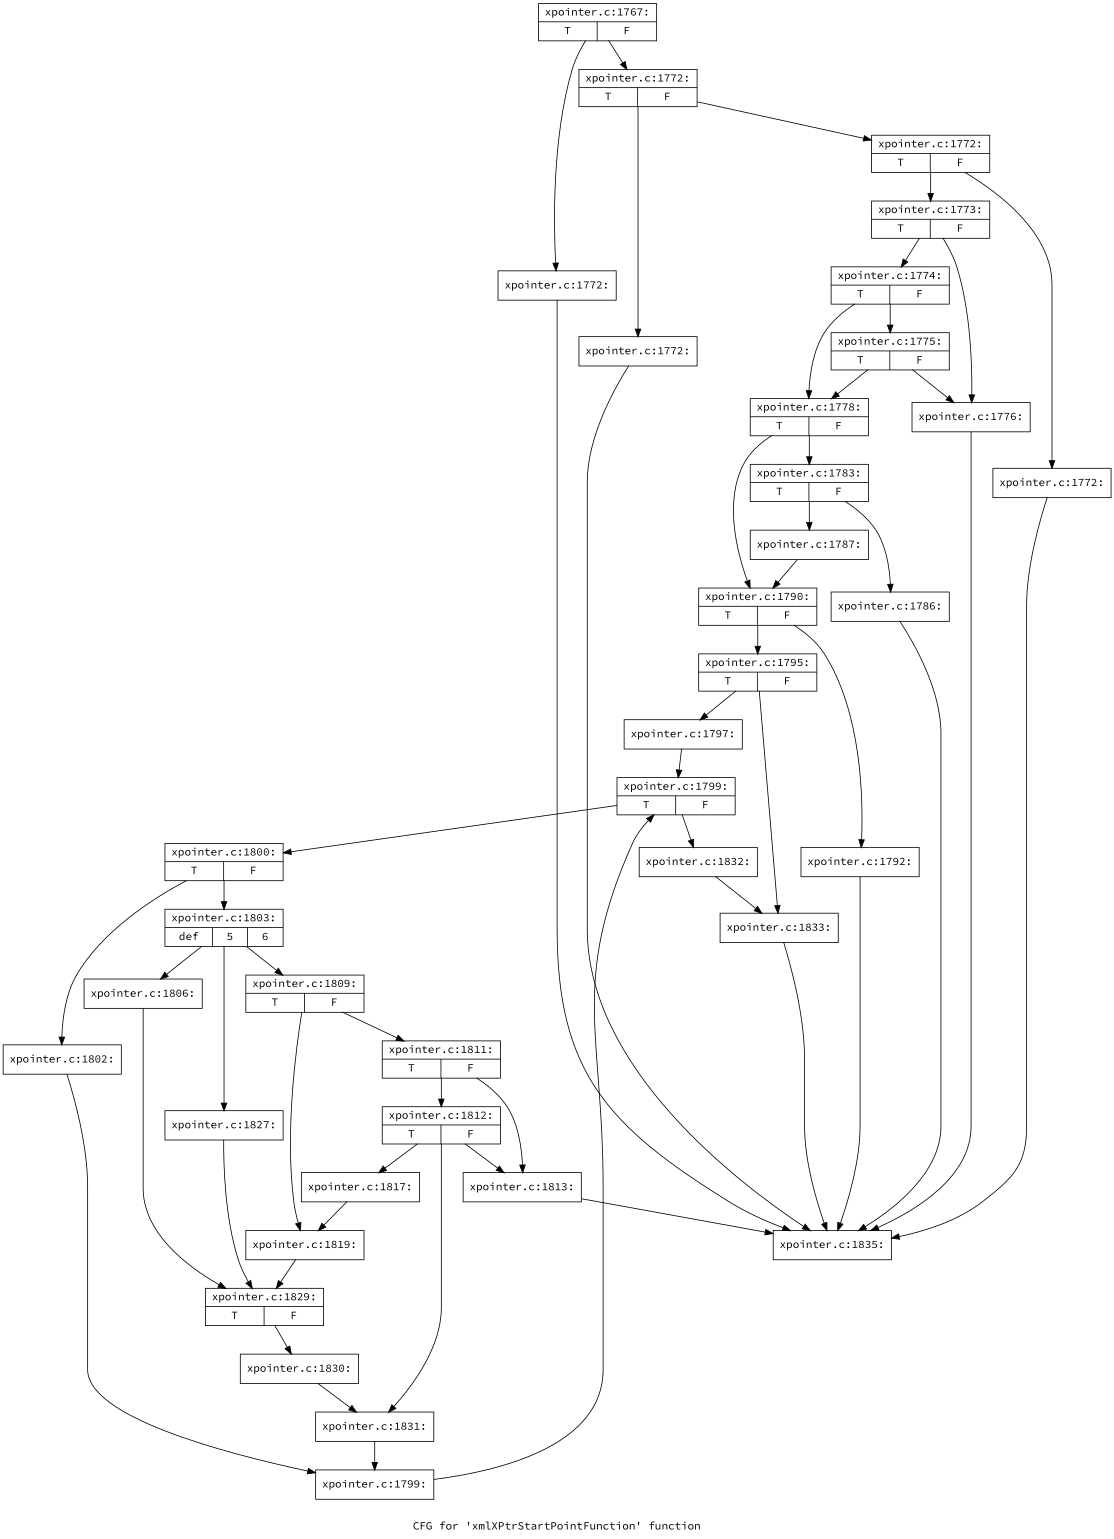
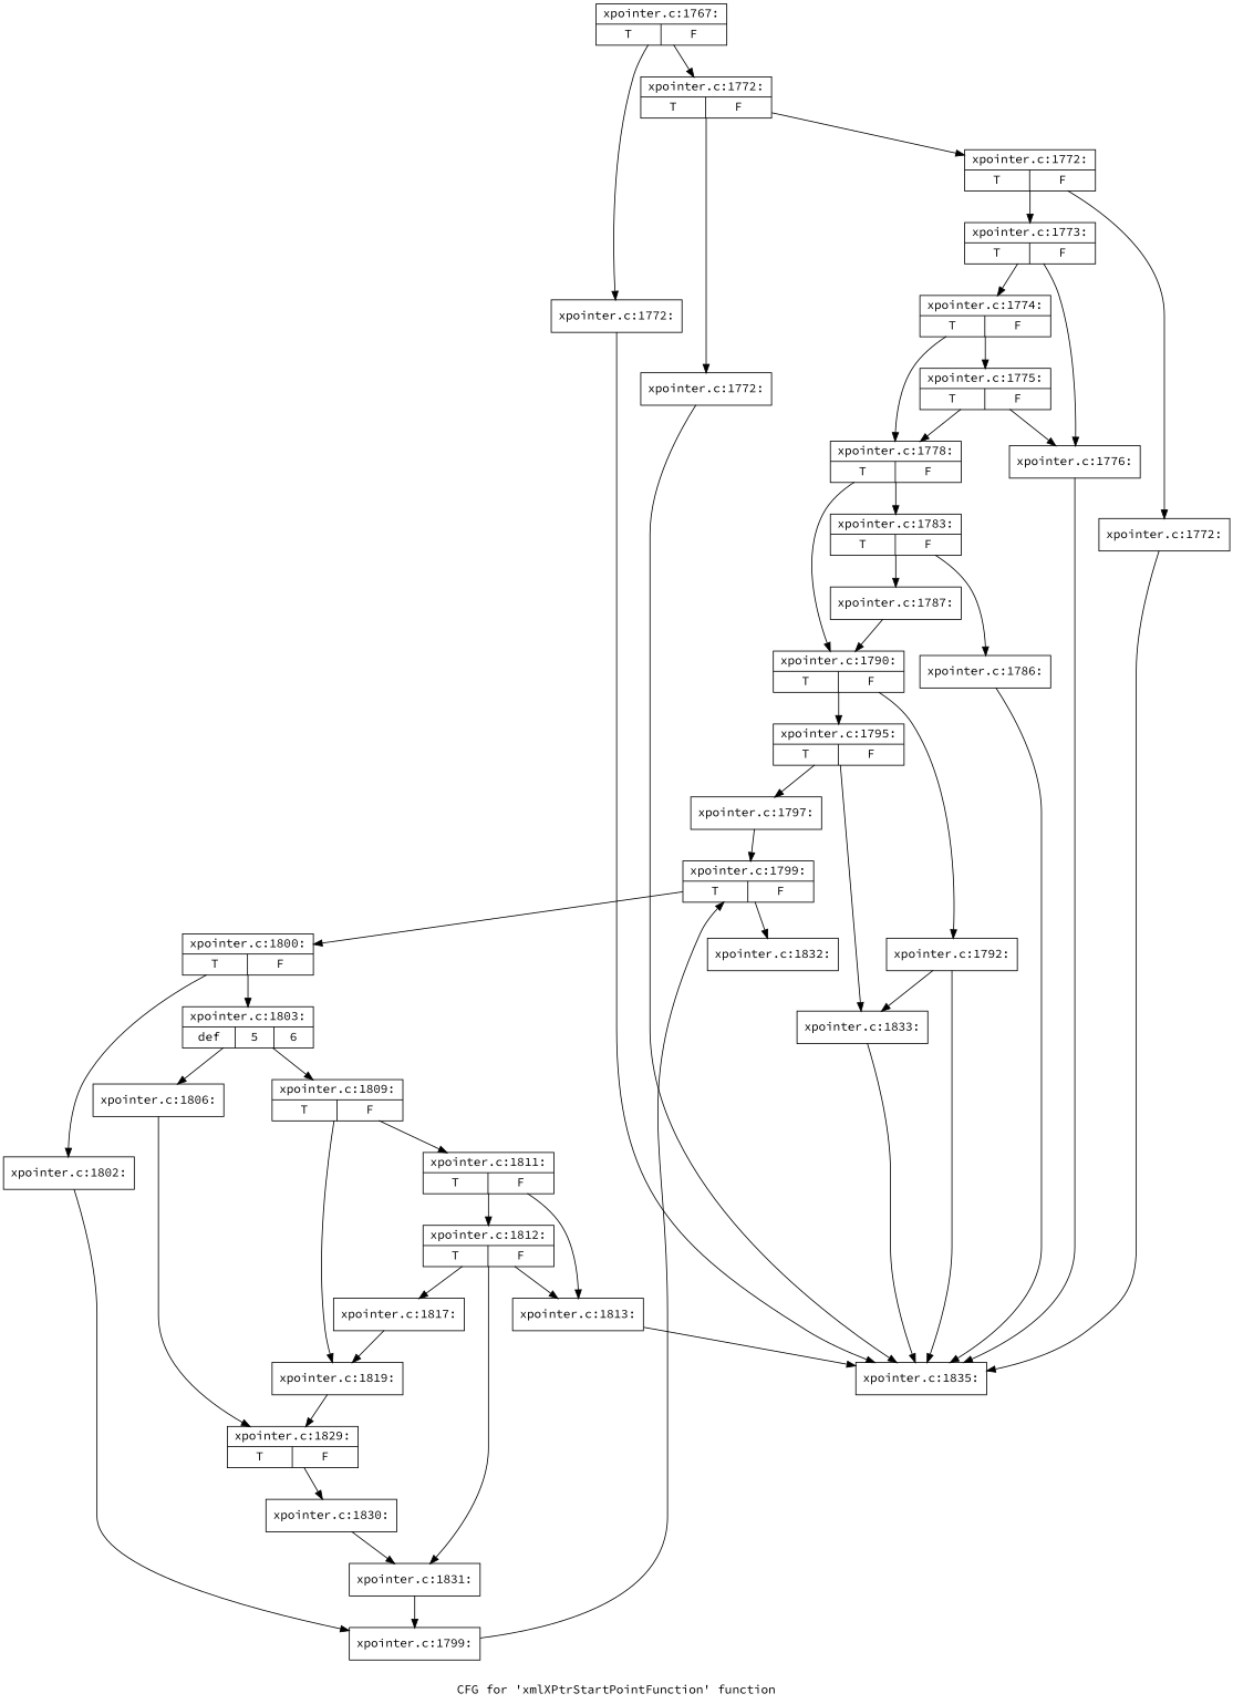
  digraph {
    fontname="Source Code Pro"
    label="CFG for 'xmlXPtrStartPointFunction' function"
    node [fontname="Source Code Pro" shape=record]
    edge [fontname="Source Code Pro"]
    n1 [label="{xpointer.c:1767:|{<s0>T|<s1>F}}"]
    n2 [label="{xpointer.c:1772:}"]
    n3 [label="{xpointer.c:1772:|{<s0>T|<s1>F}}"]
    n4 [label="{xpointer.c:1835:}"]
    n5 [label="{xpointer.c:1772:}"]
    n6 [label="{xpointer.c:1772:|{<s0>T|<s1>F}}"]
    n7 [label="{xpointer.c:1772:}"]
    n8 [label="{xpointer.c:1773:|{<s0>T|<s1>F}}"]
    n9 [label="{xpointer.c:1776:}"]
    n10 [label="{xpointer.c:1774:|{<s0>T|<s1>F}}"]
    n11 [label="{xpointer.c:1775:|{<s0>T|<s1>F}}"]
    n12 [label="{xpointer.c:1778:|{<s0>T|<s1>F}}"]
    n13 [label="{xpointer.c:1783:|{<s0>T|<s1>F}}"]
    n14 [label="{xpointer.c:1790:|{<s0>T|<s1>F}}"]
    n15 [label="{xpointer.c:1786:}"]
    n16 [label="{xpointer.c:1787:}"]
    n17 [label="{xpointer.c:1792:}"]
    n18 [label="{xpointer.c:1795:|{<s0>T|<s1>F}}"]
    n19 [label="{xpointer.c:1797:}"]
    n20 [label="{xpointer.c:1833:}"]
    n21 [label="{xpointer.c:1799:|{<s0>T|<s1>F}}"]
    n22 [label="{xpointer.c:1800:|{<s0>T|<s1>F}}"]
    n23 [label="{xpointer.c:1832:}"]
    n24 [label="{xpointer.c:1802:}"]
    n25 [label="{xpointer.c:1803:|{<s0>def|<s1>5|<s2>6}}"]
    n26 [label="{xpointer.c:1799:}"]
-   n27 [label="{xpointer.c:1827:}"]
    n28 [label="{xpointer.c:1806:}"]
    n29 [label="{xpointer.c:1809:|{<s0>T|<s1>F}}"]
    n30 [label="{xpointer.c:1829:|{<s0>T|<s1>F}}"]
    n31 [label="{xpointer.c:1811:|{<s0>T|<s1>F}}"]
    n32 [label="{xpointer.c:1819:}"]
    n33 [label="{xpointer.c:1830:}"]
    n34 [label="{xpointer.c:1813:}"]
    n35 [label="{xpointer.c:1812:|{<s0>T|<s1>F}}"]
    n36 [label="{xpointer.c:1831:}"]
    n37 [label="{xpointer.c:1817:}"]
    n1 -> n2
    n1 -> n3
    n2 -> n4
    n3 -> n5
    n3 -> n6
    n5 -> n4
    n6 -> n7
    n6 -> n8
    n7 -> n4
    n8 -> n9
    n8 -> n10
    n9 -> n4
    n10 -> n11
    n10 -> n12
    n11 -> n9
    n11 -> n12
    n12 -> n13
    n12 -> n14
    n13 -> n15
    n13 -> n16
    n14 -> n17
    n14 -> n18
    n15 -> n4
    n16 -> n14
    n17 -> n4
    n18 -> n19
    n18 -> n20
    n19 -> n21
    n20 -> n4
    n21 -> n22
    n21 -> n23
    n22 -> n24
    n22 -> n25
-   n23 -> n20
+   n17 -> n20
    n24 -> n26
-   n25 -> n27
    n25 -> n28
    n25 -> n29
    n26 -> n21
-   n27 -> n30
    n28 -> n30
    n29 -> n31
    n29 -> n32
    n30 -> n33
    n31 -> n34
    n31 -> n35
    n32 -> n30
    n33 -> n36
    n34 -> n4
    n35 -> n34
    n35 -> n36
    n35 -> n37
    n36 -> n26
    n37 -> n32
  }
